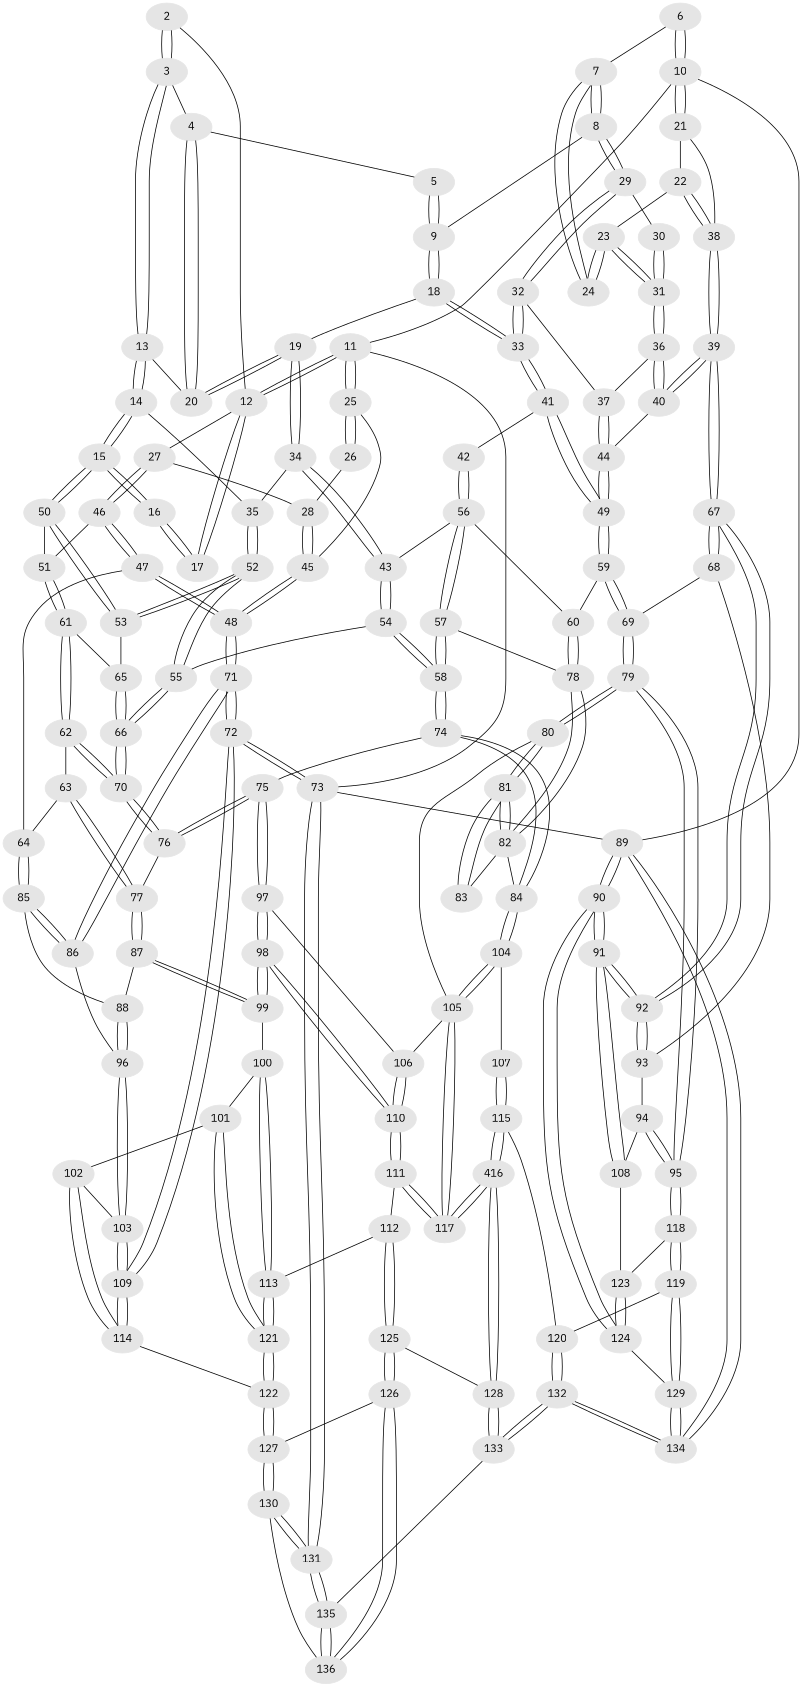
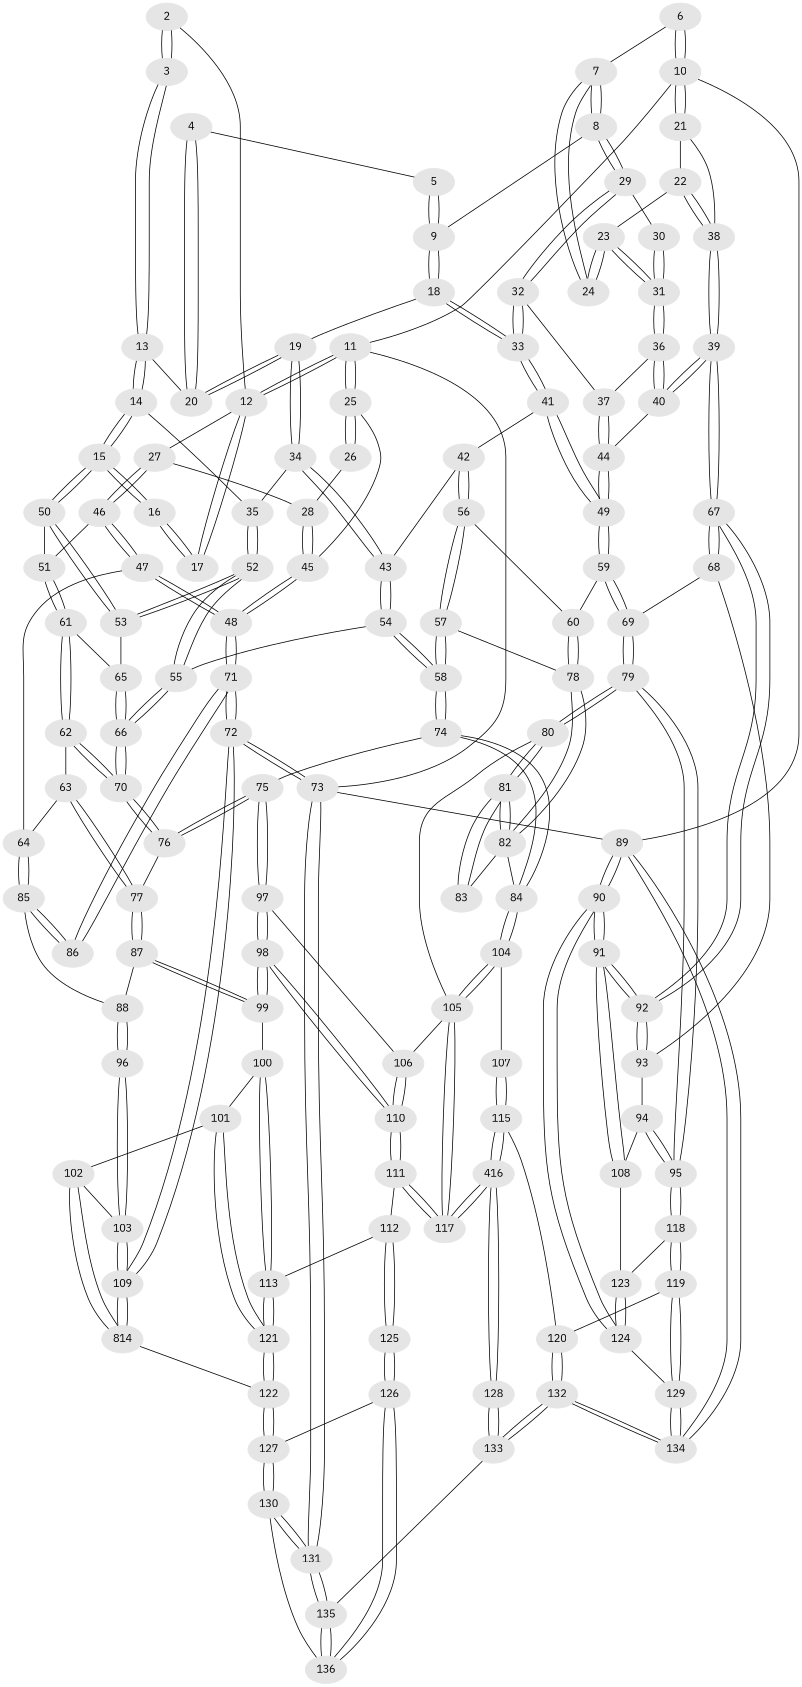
  graph {
    fontname="IBM Plex Sans"
    node [color=gray90 fontname="IBM Plex Sans" style=filled]
    edge [fontname="IBM Plex Sans"]
    2
    3
    12
    6
    7
    10
    4
    13
    17
    27
    5
    20
    14
    9
    18
    8
    24
    11
    21
    89
    29
    30
    32
    19
    33
    25
    73
    22
    38
    90
    134
    26
    45
    131
    15
    35
    16
    50
    52
    51
    53
    28
    46
    34
    41
    43
    23
    39
    31
    36
    48
    47
    37
    40
    44
    42
    49
    54
    55
    67
    68
    92
    56
    59
    57
    60
    58
    71
    64
    61
    85
    72
    86
    69
    65
    62
    66
    74
    70
    78
    82
    75
    84
    79
    63
    77
    76
    87
    88
    93
    94
    80
    95
    109
    96
-   114
+   114 [label=814]
    135
    97
    104
    98
    106
    99
    83
    81
    105
    118
    107
    115
    103
    100
    91
    124
    108
    129
    123
    119
    110
    111
    101
    113
    102
    121
    122
    117
    n125 [label=416]
    120
    112
    125
    128
    126
    127
    132
    133
    130
    136
    2 -- 3
    2 -- 3
    2 -- 12
-   3 -- 4
    3 -- 13
    3 -- 13
    12 -- 17
    12 -- 17
    12 -- 27
    6 -- 7
    6 -- 10
    6 -- 10
    7 -- 8
    7 -- 8
    7 -- 24
    7 -- 24
    10 -- 11
    10 -- 21
    10 -- 21
    10 -- 89
    4 -- 5
    4 -- 20
    4 -- 20
    13 -- 20
    13 -- 14
    13 -- 14
    27 -- 28
    27 -- 46
    27 -- 46
    5 -- 9
    5 -- 9
    14 -- 15
    14 -- 15
    14 -- 35
    9 -- 18
    9 -- 18
    18 -- 19
    18 -- 33
    18 -- 33
    8 -- 9
    8 -- 29
    8 -- 29
    11 -- 12
    11 -- 12
    11 -- 25
    11 -- 25
    11 -- 73
    21 -- 22
    21 -- 38
    89 -- 90
    89 -- 90
    89 -- 134
    89 -- 134
    29 -- 30
    29 -- 32
    29 -- 32
    30 -- 31
    30 -- 31
    32 -- 33
    32 -- 33
    32 -- 37
    19 -- 20
    19 -- 20
    19 -- 34
    19 -- 34
    33 -- 41
    33 -- 41
    25 -- 26
    25 -- 26
    25 -- 45
    73 -- 89
    73 -- 131
    73 -- 131
    22 -- 38
    22 -- 38
    22 -- 23
    38 -- 39
    38 -- 39
    90 -- 91
    90 -- 91
    90 -- 124
    90 -- 124
    26 -- 28
    45 -- 48
    45 -- 48
    131 -- 135
    131 -- 135
    15 -- 16
    15 -- 16
    15 -- 50
    15 -- 50
    35 -- 52
    35 -- 52
    16 -- 17
    16 -- 17
    50 -- 51
    50 -- 53
    50 -- 53
    52 -- 53
    52 -- 53
    52 -- 55
    52 -- 55
    51 -- 61
    51 -- 61
    53 -- 65
    28 -- 45
    28 -- 45
    46 -- 51
    46 -- 47
    46 -- 47
    34 -- 35
    34 -- 43
    34 -- 43
    41 -- 42
    41 -- 49
    41 -- 49
    43 -- 54
    43 -- 54
    23 -- 24
    23 -- 24
    23 -- 31
    23 -- 31
    39 -- 40
    39 -- 40
    39 -- 67
    39 -- 67
    31 -- 36
    31 -- 36
    36 -- 37
    36 -- 40
    36 -- 40
    48 -- 71
    48 -- 71
    47 -- 48
    47 -- 48
    47 -- 64
    37 -- 44
    37 -- 44
    40 -- 44
    44 -- 49
    44 -- 49
-   56 -- 43
+   42 -- 43
    42 -- 56
    42 -- 56
    49 -- 59
    49 -- 59
    54 -- 55
    54 -- 58
    54 -- 58
    55 -- 66
    55 -- 66
    67 -- 68
    67 -- 68
    67 -- 92
    67 -- 92
    68 -- 69
    68 -- 93
    92 -- 93
    92 -- 93
    56 -- 57
    56 -- 57
    56 -- 60
    59 -- 60
    59 -- 69
    59 -- 69
    57 -- 58
    57 -- 58
    57 -- 78
    60 -- 78
    60 -- 78
    58 -- 74
    58 -- 74
    71 -- 72
    71 -- 72
    71 -- 86
    71 -- 86
    64 -- 85
    64 -- 85
    61 -- 65
    61 -- 62
    61 -- 62
    85 -- 86
    85 -- 86
    85 -- 88
    72 -- 73
    72 -- 73
    72 -- 109
    72 -- 109
-   86 -- 96
    69 -- 79
    69 -- 79
    65 -- 66
    65 -- 66
    62 -- 70
    62 -- 70
    62 -- 63
    66 -- 70
    66 -- 70
    74 -- 75
    74 -- 84
    74 -- 84
    70 -- 76
    70 -- 76
    78 -- 82
    78 -- 82
    82 -- 84
    82 -- 83
    75 -- 76
    75 -- 76
    75 -- 97
    75 -- 97
    84 -- 104
    84 -- 104
    79 -- 80
    79 -- 80
    79 -- 95
    79 -- 95
    63 -- 64
    63 -- 77
    63 -- 77
    77 -- 87
    77 -- 87
    76 -- 77
    87 -- 88
    87 -- 99
    87 -- 99
    88 -- 96
    88 -- 96
    93 -- 94
    94 -- 95
    94 -- 95
    94 -- 108
    80 -- 81
    80 -- 81
    80 -- 105
    95 -- 118
    95 -- 118
    109 -- 114
    109 -- 114
    96 -- 103
    96 -- 103
    114 -- 122
    135 -- 136
    135 -- 136
    97 -- 98
    97 -- 98
    97 -- 106
    104 -- 105
    104 -- 105
    104 -- 107
    98 -- 99
    98 -- 99
    98 -- 110
    98 -- 110
    106 -- 110
    106 -- 110
    99 -- 100
    81 -- 82
    81 -- 82
    81 -- 83
    81 -- 83
    105 -- 106
    105 -- 117
    105 -- 117
    118 -- 123
    118 -- 119
    118 -- 119
    107 -- 115
    107 -- 115
    115 -- n125
    115 -- n125
    115 -- 120
    103 -- 109
    103 -- 109
    100 -- 101
    100 -- 113
    100 -- 113
    91 -- 92
    91 -- 92
    91 -- 108
    91 -- 108
    124 -- 129
    108 -- 123
    129 -- 134
    129 -- 134
    123 -- 124
    123 -- 124
    119 -- 129
    119 -- 129
    119 -- 120
    110 -- 111
    110 -- 111
    111 -- 117
    111 -- 117
    111 -- 112
    101 -- 102
    101 -- 121
    101 -- 121
    113 -- 121
    113 -- 121
    102 -- 114
    102 -- 114
    102 -- 103
    121 -- 122
    121 -- 122
    122 -- 127
    122 -- 127
    n125 -- 117
    n125 -- 117
    n125 -- 128
    n125 -- 128
    120 -- 132
    120 -- 132
    112 -- 113
    112 -- 125
    112 -- 125
-   125 -- 128
    125 -- 126
    125 -- 126
    128 -- 133
    128 -- 133
    126 -- 127
    126 -- 136
    126 -- 136
    127 -- 130
    127 -- 130
    132 -- 134
    132 -- 134
    132 -- 133
    132 -- 133
    133 -- 135
    130 -- 131
    130 -- 131
    130 -- 136
  }
